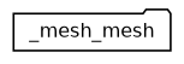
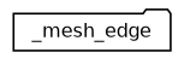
  digraph {
    rankdir=LR
-   n1 [color=black fillcolor=white fontname=Helvetica fontsize=10 height=0.2 label=_mesh_mesh shape=folder style=filled width=0.4]
+   n1 [color=black fillcolor=white fontname=Helvetica fontsize=10 height=0.2 label=_mesh_edge shape=folder style=filled width=0.4]
  }
